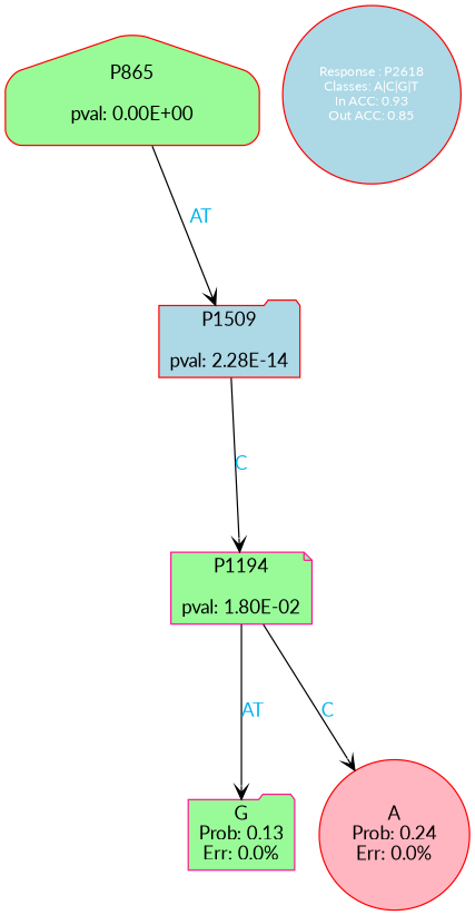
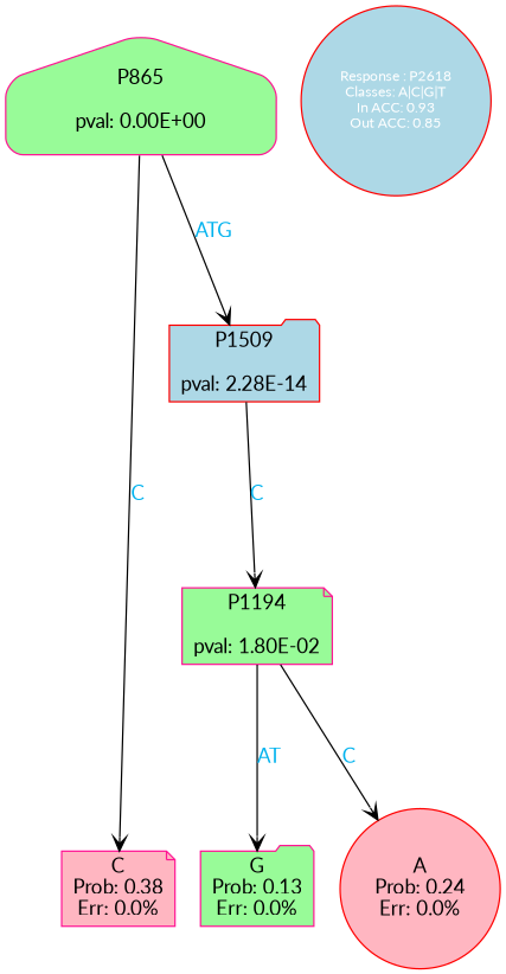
  digraph {
    fontname=Lato
    ranksep=equally
    splines=polylines
    node [color=red fillcolor=palegreen fontname=Lato shape=folder style="filled, rounded"]
    edge [arrowhead=vee fontcolor=deepskyblue2 fontname=Lato]
    n1 [color=deeppink label="G\nProb: 0.13\nErr: 0.0%"]
    n2 [fillcolor=lightpink label="A\nProb: 0.24\nErr: 0.0%" shape=circle]
+   n3 [color=deeppink fillcolor=lightpink label="C\nProb: 0.38\nErr: 0.0%" shape=note]
    n4 [align=left fillcolor=lightblue fontcolor=white fontsize=10 label="Response : P2618\nClasses: A|C|G|T\nIn ACC: 0.93\nOut ACC: 0.85\n" shape=circle style=filled]
-   n5 [label="P865\n\npval: 0.00E+00" shape=house]
+   n5 [color=deeppink label="P865\n\npval: 0.00E+00" shape=house]
    n6 [fillcolor=lightblue label="P1509\n\npval: 2.28E-14"]
    n7 [color=deeppink label="P1194\n\npval: 1.80E-02" shape=note]
    subgraph sub_1 {
      rank=same
      n1
      n2
+     n3
    }
    subgraph sub_2 {
      rank=same
      n4
      n5
    }
-   n5 -> n6 [label=AT]
+   n5 -> n3 [label=C]
+   n5 -> n6 [label=ATG]
    n6 -> n7 [label=C]
    n7 -> n1 [label=AT]
    n7 -> n2 [label=C]
  }
